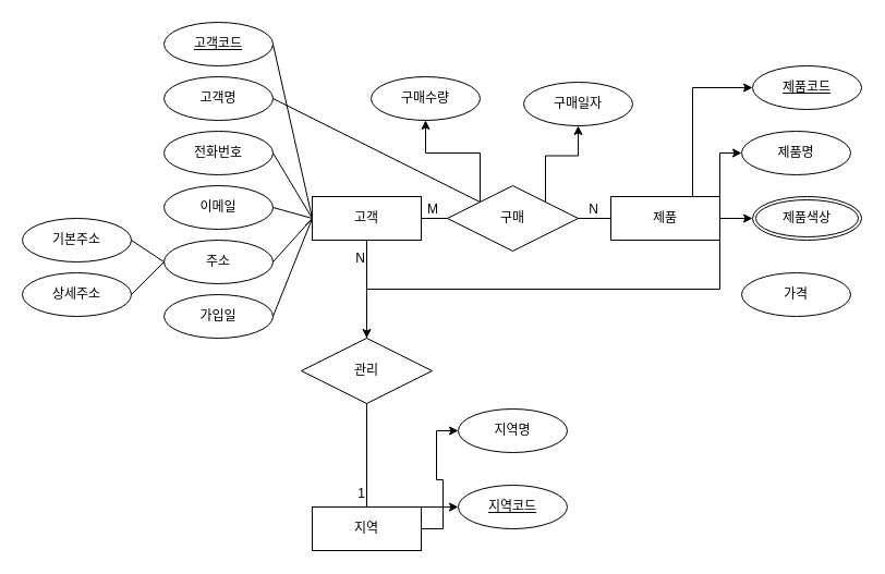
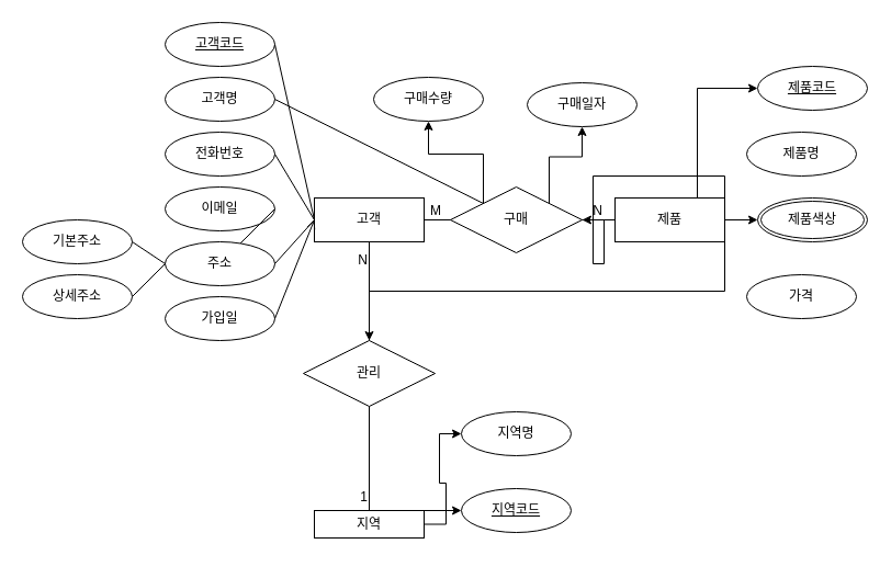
  <mxCell id="0" />
  <mxCell id="1" parent="0" />
  <mxCell id="2" value="고객" style="whiteSpace=wrap;html=1;align=center;" vertex="1" parent="1"><mxGeometry x="286" y="180" width="100" height="40" as="geometry" /></mxCell>
  <mxCell id="3" value="고객코드" style="ellipse;whiteSpace=wrap;html=1;align=center;fontStyle=4;" vertex="1" parent="1"><mxGeometry x="150" y="20" width="100" height="40" as="geometry" /></mxCell>
  <mxCell id="4" value="고객명" style="ellipse;whiteSpace=wrap;html=1;align=center;" vertex="1" parent="1"><mxGeometry x="150" y="70" width="100" height="40" as="geometry" /></mxCell>
  <mxCell id="5" value="전화번호" style="ellipse;whiteSpace=wrap;html=1;align=center;" vertex="1" parent="1"><mxGeometry x="150" y="120" width="100" height="40" as="geometry" /></mxCell>
  <mxCell id="6" value="이메일" style="ellipse;whiteSpace=wrap;html=1;align=center;" vertex="1" parent="1"><mxGeometry x="150" y="170" width="100" height="40" as="geometry" /></mxCell>
  <mxCell id="7" value="지역명" style="ellipse;whiteSpace=wrap;html=1;align=center;" vertex="1" parent="1"><mxGeometry x="420" y="375" width="100" height="40" as="geometry" /></mxCell>
  <mxCell id="8" value="지역코드" style="ellipse;whiteSpace=wrap;html=1;align=center;fontStyle=4;" vertex="1" parent="1"><mxGeometry x="420" y="445" width="100" height="40" as="geometry" /></mxCell>
  <mxCell id="9" value="주소" style="ellipse;whiteSpace=wrap;html=1;align=center;" vertex="1" parent="1"><mxGeometry x="150" y="220" width="100" height="40" as="geometry" /></mxCell>
  <mxCell id="10" value="기본주소" style="ellipse;whiteSpace=wrap;html=1;align=center;" vertex="1" parent="1"><mxGeometry x="20" y="200" width="100" height="40" as="geometry" /></mxCell>
  <mxCell id="11" value="상세주소" style="ellipse;whiteSpace=wrap;html=1;align=center;" vertex="1" parent="1"><mxGeometry x="20" y="250" width="100" height="40" as="geometry" /></mxCell>
  <mxCell id="12" value="가입일" style="ellipse;whiteSpace=wrap;html=1;align=center;" vertex="1" parent="1"><mxGeometry x="150" y="270" width="100" height="40" as="geometry" /></mxCell>
  <mxCell id="13" value="" style="edgeStyle=orthogonalEdgeStyle;rounded=0;orthogonalLoop=1;jettySize=auto;html=1;" edge="1" parent="1" source="17" target="41"><mxGeometry relative="1" as="geometry" /></mxCell>
  <mxCell id="14" style="edgeStyle=orthogonalEdgeStyle;rounded=0;orthogonalLoop=1;jettySize=auto;html=1;exitX=1;exitY=1;exitDx=0;exitDy=0;" edge="1" parent="1" source="17" target="40"><mxGeometry relative="1" as="geometry" /></mxCell>
- <mxCell id="15" style="edgeStyle=orthogonalEdgeStyle;rounded=0;orthogonalLoop=1;jettySize=auto;html=1;exitX=1;exitY=0;exitDx=0;exitDy=0;entryX=0;entryY=0.5;entryDx=0;entryDy=0;" edge="1" parent="1" source="17" target="19"><mxGeometry relative="1" as="geometry" /></mxCell>
+ <mxCell id="15" style="edgeStyle=orthogonalEdgeStyle;rounded=0;orthogonalLoop=1;jettySize=auto;html=1;exitX=1;exitY=0;exitDx=0;exitDy=0;" edge="1" parent="1" source="17" target="34"><mxGeometry relative="1" as="geometry" /></mxCell>
  <mxCell id="16" style="edgeStyle=orthogonalEdgeStyle;rounded=0;orthogonalLoop=1;jettySize=auto;html=1;exitX=0.75;exitY=0;exitDx=0;exitDy=0;entryX=0;entryY=0.5;entryDx=0;entryDy=0;" edge="1" parent="1" source="17" target="18"><mxGeometry relative="1" as="geometry" /></mxCell>
  <mxCell id="17" value="제품" style="whiteSpace=wrap;html=1;align=center;" vertex="1" parent="1"><mxGeometry x="560" y="180" width="100" height="40" as="geometry" /></mxCell>
  <mxCell id="18" value="제품코드" style="ellipse;whiteSpace=wrap;html=1;align=center;fontStyle=4;" vertex="1" parent="1"><mxGeometry x="690" y="60" width="100" height="40" as="geometry" /></mxCell>
  <mxCell id="19" value="제품명" style="ellipse;whiteSpace=wrap;html=1;align=center;" vertex="1" parent="1"><mxGeometry x="680" y="120" width="100" height="40" as="geometry" /></mxCell>
  <mxCell id="20" value="가격" style="ellipse;whiteSpace=wrap;html=1;align=center;" vertex="1" parent="1"><mxGeometry x="680" y="250" width="100" height="40" as="geometry" /></mxCell>
  <mxCell id="21" value="" style="endArrow=open;html=1;rounded=0;entryX=0;entryY=0.5;entryDx=0;entryDy=0;exitX=1;exitY=0.5;exitDx=0;exitDy=0;" edge="1" parent="1" source="12" target="2"><mxGeometry relative="1" as="geometry"><mxPoint x="180" y="330" as="sourcePoint" /><mxPoint x="340" y="330" as="targetPoint" /></mxGeometry></mxCell>
  <mxCell id="22" value="" style="endArrow=none;html=1;rounded=0;entryX=0;entryY=0.5;entryDx=0;entryDy=0;exitX=1;exitY=0.5;exitDx=0;exitDy=0;" edge="1" parent="1" source="9" target="2"><mxGeometry relative="1" as="geometry"><mxPoint x="260" y="350" as="sourcePoint" /><mxPoint x="296" y="210" as="targetPoint" /></mxGeometry></mxCell>
- <mxCell id="23" value="" style="endArrow=none;html=1;rounded=0;exitX=1;exitY=0.5;exitDx=0;exitDy=0;entryX=0;entryY=0.5;entryDx=0;entryDy=0;" edge="1" parent="1" source="6" target="2"><mxGeometry relative="1" as="geometry"><mxPoint x="180" y="330" as="sourcePoint" /><mxPoint x="340" y="330" as="targetPoint" /></mxGeometry></mxCell>
+ <mxCell id="23" value="" style="endArrow=none;html=1;rounded=0;exitX=1;exitY=0.5;exitDx=0;exitDy=0;" edge="1" parent="1" source="6" target="9"><mxGeometry relative="1" as="geometry"><mxPoint x="180" y="330" as="sourcePoint" /><mxPoint x="340" y="330" as="targetPoint" /></mxGeometry></mxCell>
  <mxCell id="24" value="" style="endArrow=none;html=1;rounded=0;exitX=1;exitY=0.5;exitDx=0;exitDy=0;entryX=0;entryY=0.5;entryDx=0;entryDy=0;" edge="1" parent="1" source="5" target="2"><mxGeometry relative="1" as="geometry"><mxPoint x="260" y="200" as="sourcePoint" /><mxPoint x="296" y="210" as="targetPoint" /></mxGeometry></mxCell>
  <mxCell id="25" value="" style="endArrow=none;html=1;rounded=0;exitX=1;exitY=0.5;exitDx=0;exitDy=0;" edge="1" parent="1" source="4" target="34"><mxGeometry relative="1" as="geometry"><mxPoint x="260" y="150" as="sourcePoint" /><mxPoint x="270" y="280" as="targetPoint" /></mxGeometry></mxCell>
  <mxCell id="26" value="" style="endArrow=none;html=1;rounded=0;exitX=1;exitY=0.5;exitDx=0;exitDy=0;entryX=0;entryY=0.5;entryDx=0;entryDy=0;" edge="1" parent="1" source="3" target="2"><mxGeometry relative="1" as="geometry"><mxPoint x="260" y="100" as="sourcePoint" /><mxPoint x="320" y="130" as="targetPoint" /></mxGeometry></mxCell>
  <mxCell id="27" value="" style="endArrow=none;html=1;rounded=0;entryX=1;entryY=0.5;entryDx=0;entryDy=0;exitX=0;exitY=0.5;exitDx=0;exitDy=0;" edge="1" parent="1" source="9" target="10"><mxGeometry relative="1" as="geometry"><mxPoint x="260" y="350" as="sourcePoint" /><mxPoint x="296" y="210" as="targetPoint" /></mxGeometry></mxCell>
  <mxCell id="28" value="" style="endArrow=none;html=1;rounded=0;entryX=1;entryY=0.5;entryDx=0;entryDy=0;exitX=0;exitY=0.5;exitDx=0;exitDy=0;" edge="1" parent="1" source="9" target="11"><mxGeometry relative="1" as="geometry"><mxPoint x="160" y="300" as="sourcePoint" /><mxPoint x="140" y="270" as="targetPoint" /></mxGeometry></mxCell>
  <mxCell id="29" value="" style="endArrow=none;html=1;rounded=0;exitX=1;exitY=0.5;exitDx=0;exitDy=0;entryX=0;entryY=0.5;entryDx=0;entryDy=0;" edge="1" parent="1" source="2" target="17"><mxGeometry relative="1" as="geometry"><mxPoint x="360" y="330" as="sourcePoint" /><mxPoint x="520" y="330" as="targetPoint" /></mxGeometry></mxCell>
  <mxCell id="30" value="M" style="resizable=0;html=1;whiteSpace=wrap;align=left;verticalAlign=bottom;" connectable="0" vertex="1" parent="29"><mxGeometry x="-1" relative="1" as="geometry"><mxPoint x="4" as="offset" /></mxGeometry></mxCell>
  <mxCell id="31" value="N" style="resizable=0;html=1;whiteSpace=wrap;align=right;verticalAlign=bottom;" connectable="0" vertex="1" parent="29"><mxGeometry x="1" relative="1" as="geometry"><mxPoint x="-10" as="offset" /></mxGeometry></mxCell>
  <mxCell id="32" style="edgeStyle=orthogonalEdgeStyle;rounded=0;orthogonalLoop=1;jettySize=auto;html=1;exitX=1;exitY=0;exitDx=0;exitDy=0;entryX=0.5;entryY=1;entryDx=0;entryDy=0;" edge="1" parent="1" source="34" target="36"><mxGeometry relative="1" as="geometry" /></mxCell>
  <mxCell id="33" style="edgeStyle=orthogonalEdgeStyle;rounded=0;orthogonalLoop=1;jettySize=auto;html=1;exitX=0;exitY=0;exitDx=0;exitDy=0;entryX=0.5;entryY=1;entryDx=0;entryDy=0;" edge="1" parent="1" source="34" target="35"><mxGeometry relative="1" as="geometry" /></mxCell>
  <mxCell id="34" value="구매" style="shape=rhombus;perimeter=rhombusPerimeter;whiteSpace=wrap;html=1;align=center;" vertex="1" parent="1"><mxGeometry x="410" y="170" width="120" height="60" as="geometry" /></mxCell>
  <mxCell id="35" value="구매수량" style="ellipse;whiteSpace=wrap;html=1;align=center;" vertex="1" parent="1"><mxGeometry x="340" y="70" width="100" height="40" as="geometry" /></mxCell>
  <mxCell id="36" value="구매일자" style="ellipse;whiteSpace=wrap;html=1;align=center;" vertex="1" parent="1"><mxGeometry x="480" y="75" width="100" height="40" as="geometry" /></mxCell>
  <mxCell id="37" style="edgeStyle=orthogonalEdgeStyle;rounded=0;orthogonalLoop=1;jettySize=auto;html=1;exitX=1;exitY=0;exitDx=0;exitDy=0;entryX=0;entryY=0.5;entryDx=0;entryDy=0;" edge="1" parent="1" source="39" target="8"><mxGeometry relative="1" as="geometry"><mxPoint x="390" y="420" as="targetPoint" /></mxGeometry></mxCell>
  <mxCell id="38" value="" style="edgeStyle=orthogonalEdgeStyle;rounded=0;orthogonalLoop=1;jettySize=auto;html=1;entryX=0;entryY=0.5;entryDx=0;entryDy=0;" edge="1" parent="1" source="39" target="7"><mxGeometry relative="1" as="geometry" /></mxCell>
- <mxCell id="39" value="지역" style="whiteSpace=wrap;html=1;align=center;" vertex="1" parent="1"><mxGeometry x="286" y="465" width="100" height="40" as="geometry" /></mxCell>
+ <mxCell id="39" value="지역" style="whiteSpace=wrap;html=1;align=center;" vertex="1" parent="1"><mxGeometry x="286" y="465" width="100" height="25" as="geometry" /></mxCell>
  <mxCell id="40" value="관리" style="shape=rhombus;perimeter=rhombusPerimeter;whiteSpace=wrap;html=1;align=center;" vertex="1" parent="1"><mxGeometry x="276" y="310" width="120" height="60" as="geometry" /></mxCell>
  <mxCell id="41" value="제품색상" style="ellipse;shape=doubleEllipse;margin=3;whiteSpace=wrap;html=1;align=center;" vertex="1" parent="1"><mxGeometry x="690" y="180" width="100" height="40" as="geometry" /></mxCell>
  <mxCell id="42" value="" style="endArrow=none;html=1;rounded=0;exitX=0.5;exitY=0;exitDx=0;exitDy=0;entryX=0.5;entryY=1;entryDx=0;entryDy=0;" edge="1" parent="1" source="40" target="2"><mxGeometry relative="1" as="geometry"><mxPoint x="570" y="230" as="sourcePoint" /><mxPoint x="730" y="230" as="targetPoint" /></mxGeometry></mxCell>
  <mxCell id="43" value="N" style="resizable=0;html=1;whiteSpace=wrap;align=right;verticalAlign=bottom;" connectable="0" vertex="1" parent="42"><mxGeometry x="1" relative="1" as="geometry"><mxPoint y="25" as="offset" /></mxGeometry></mxCell>
  <mxCell id="44" value="" style="endArrow=none;html=1;rounded=0;exitX=0.5;exitY=1;exitDx=0;exitDy=0;entryX=0.5;entryY=0;entryDx=0;entryDy=0;" edge="1" parent="1" source="40" target="39"><mxGeometry relative="1" as="geometry"><mxPoint x="570" y="230" as="sourcePoint" /><mxPoint x="730" y="230" as="targetPoint" /></mxGeometry></mxCell>
  <mxCell id="45" value="1" style="resizable=0;html=1;whiteSpace=wrap;align=right;verticalAlign=bottom;" connectable="0" vertex="1" parent="44"><mxGeometry x="1" relative="1" as="geometry"><mxPoint y="-4" as="offset" /></mxGeometry></mxCell>
